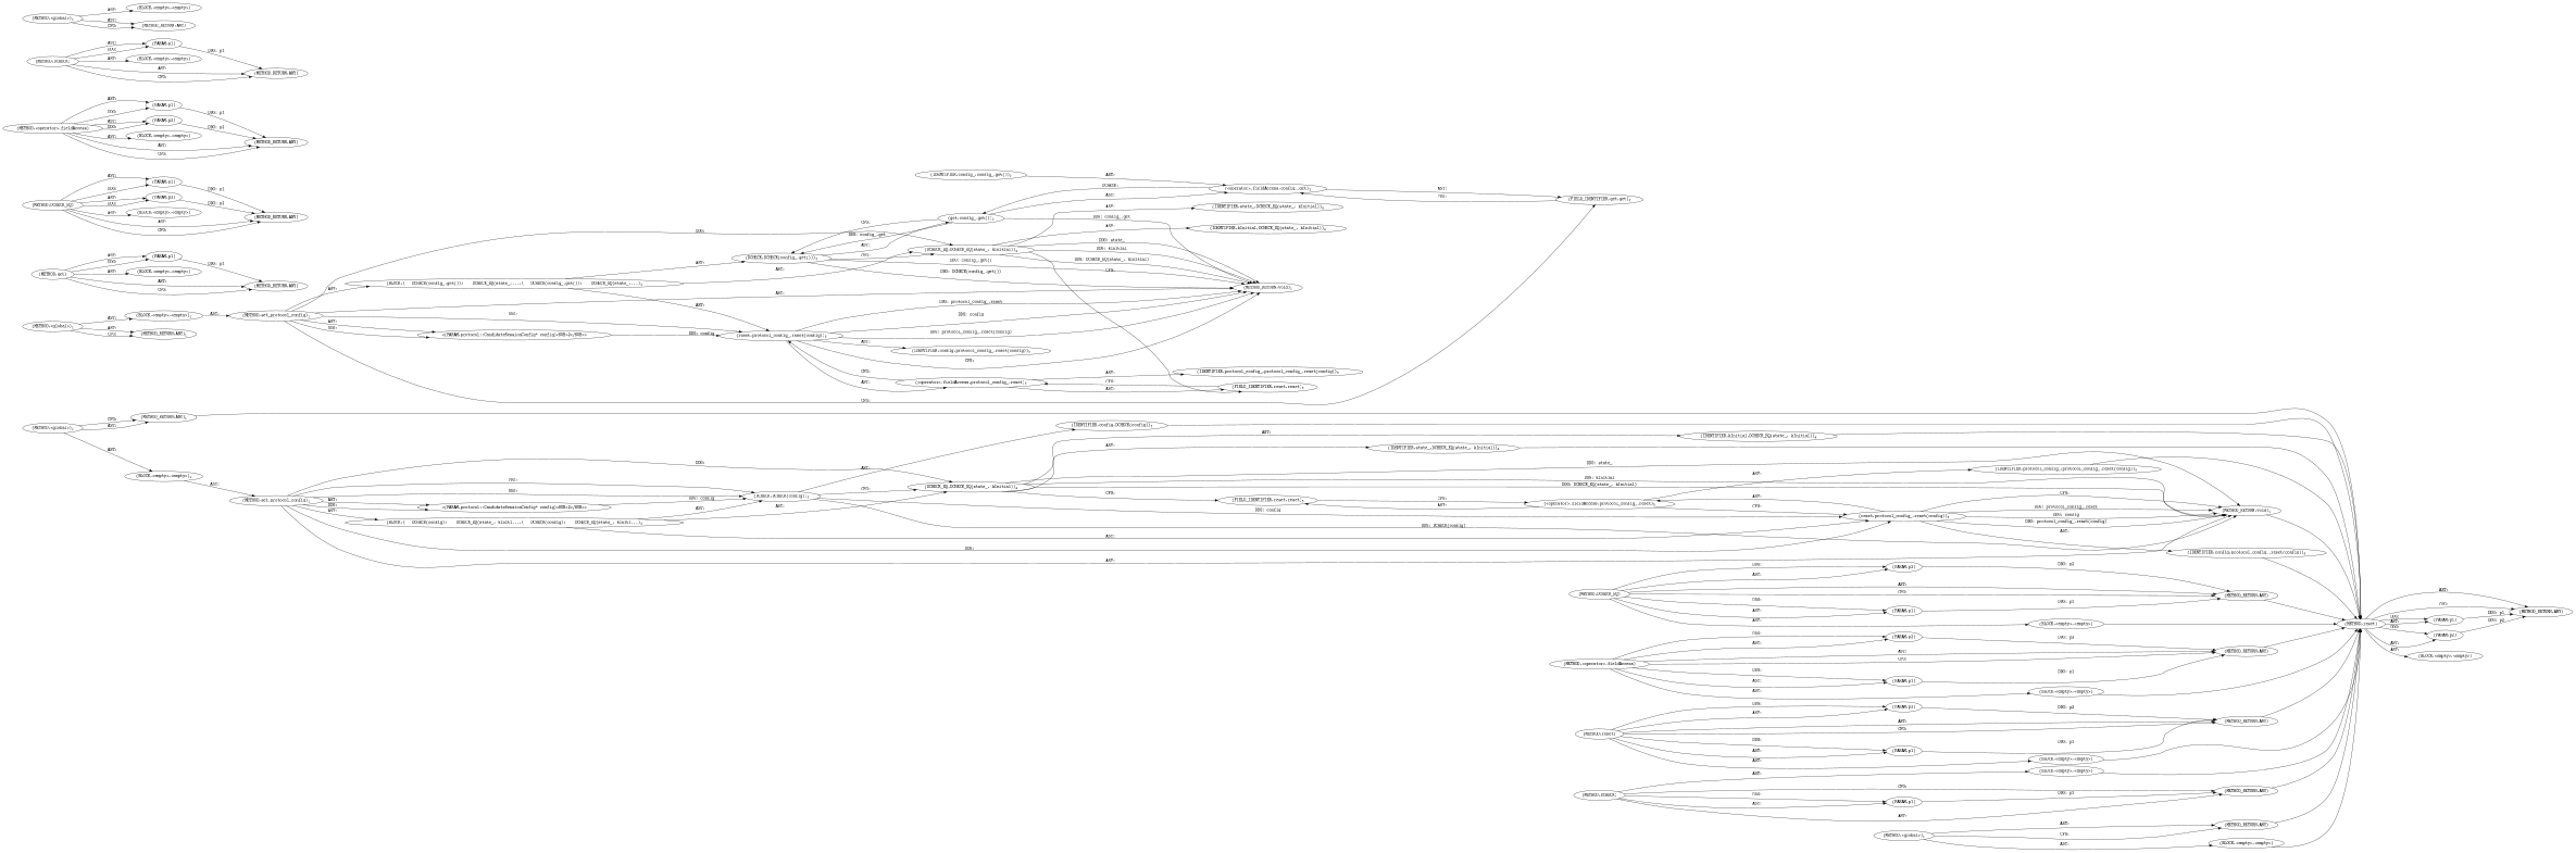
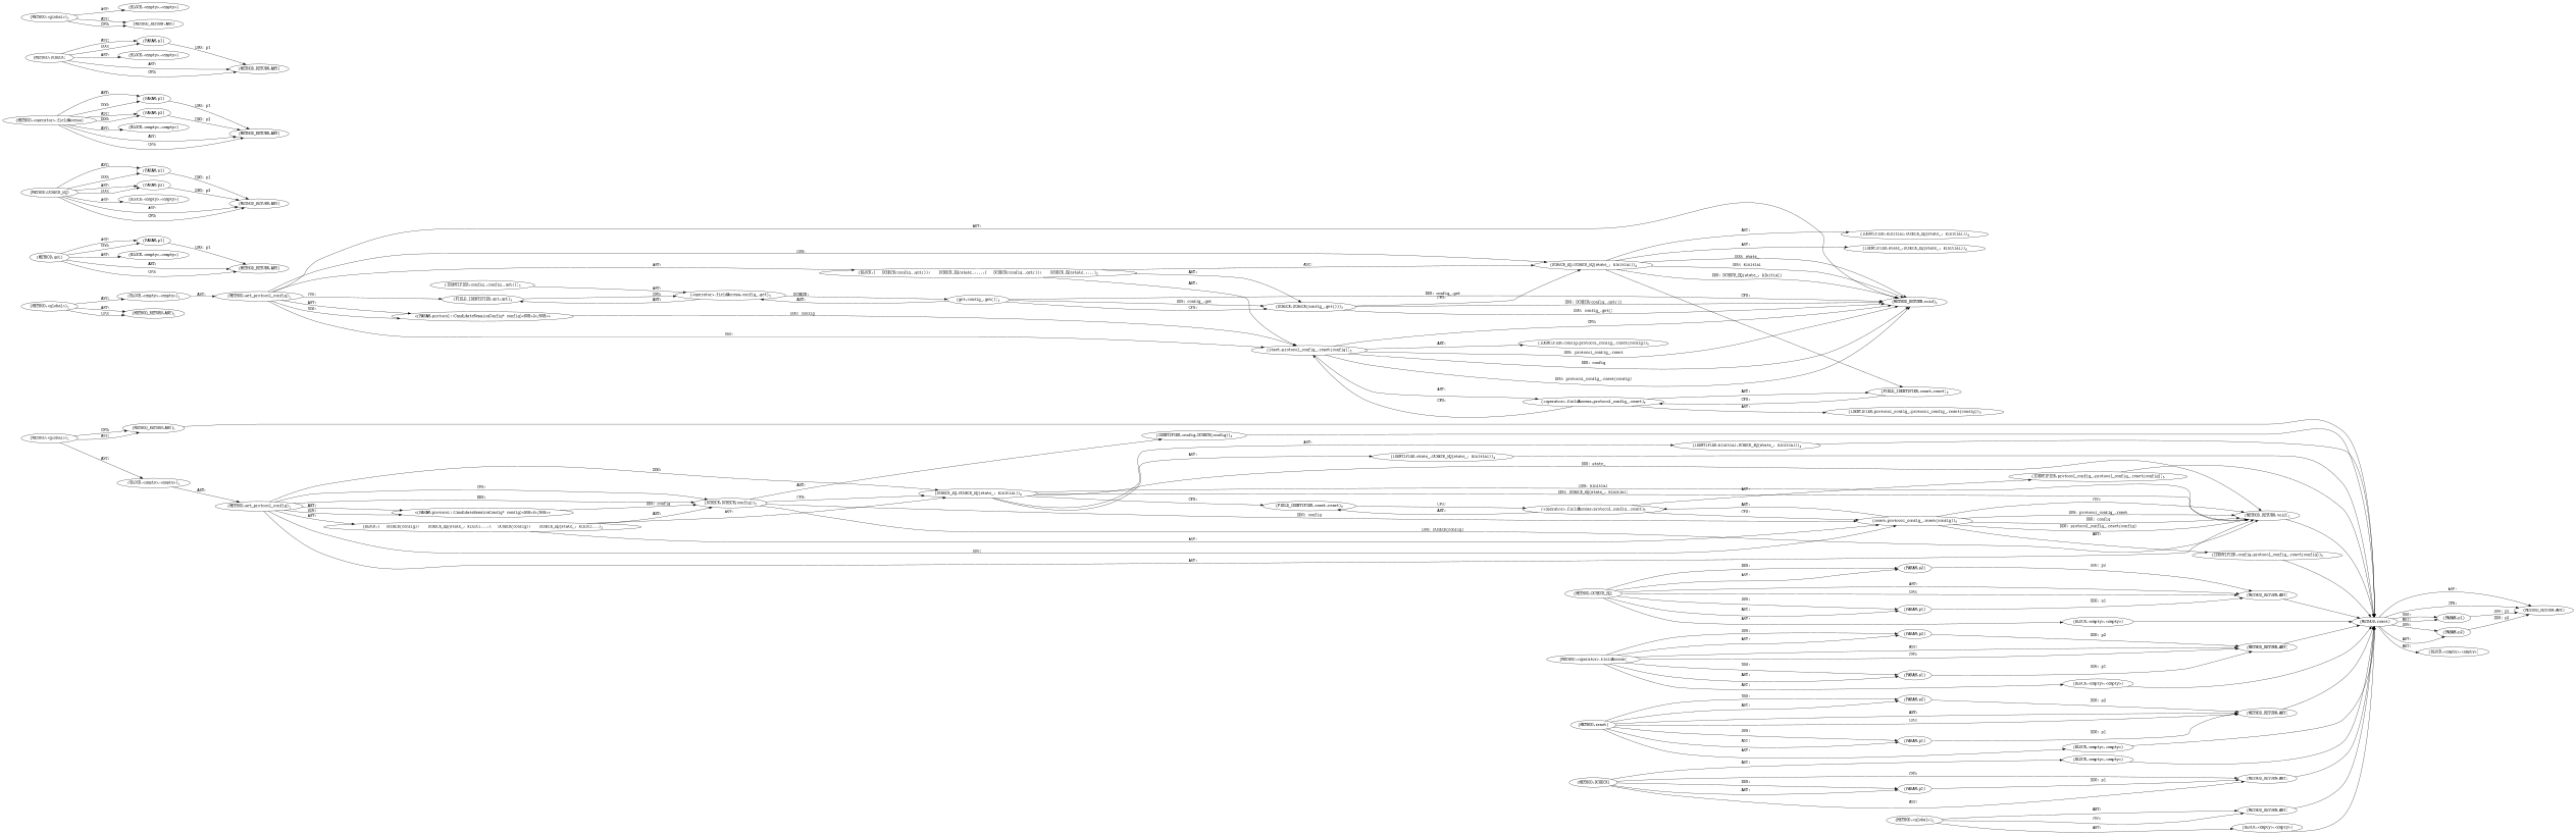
  digraph {
    fontname="Courier Prime"
    rankdir=LR
    node [fontname="Courier Prime"]
    edge [fontname="Courier Prime"]
    n1 [label=<(METHOD,reset)>]
    n2 [label=<(PARAM,p1)>]
    n3 [label=<(PARAM,p2)>]
    n4 [label=<(BLOCK,&lt;empty&gt;,&lt;empty&gt;)>]
    n5 [label=<(METHOD_RETURN,ANY)>]
    n6 [label=<(METHOD,&lt;global&gt;)<SUB>1</SUB>>]
    n7 [label=<(BLOCK,&lt;empty&gt;,&lt;empty&gt;)<SUB>1</SUB>>]
    n8 [label=<(METHOD_RETURN,ANY)<SUB>1</SUB>>]
    n9 [label=<(METHOD,set_protocol_config)<SUB>1</SUB>>]
    n10 [label="<(PARAM,protocol::CandidateSessionConfig* config)<SUB>2</SUB>>"]
    n11 [label=<(BLOCK,{   DCHECK(config_.get());    DCHECK_EQ(state_,...,{   DCHECK(config_.get());    DCHECK_EQ(state_,...)<SUB>2</SUB>>]
    n12 [label=<(FIELD_IDENTIFIER,get,get)<SUB>3</SUB>>]
    n13 [label=<(DCHECK_EQ,DCHECK_EQ(state_, kInitial))<SUB>4</SUB>>]
    n14 [label=<(reset,protocol_config_.reset(config))<SUB>5</SUB>>]
    n15 [label=<(METHOD_RETURN,void)<SUB>1</SUB>>]
    n16 [label=<(DCHECK,DCHECK(config_.get()))<SUB>3</SUB>>]
    n17 [label=<(&lt;operator&gt;.fieldAccess,config_.get)<SUB>3</SUB>>]
    n18 [label=<(IDENTIFIER,state_,DCHECK_EQ(state_, kInitial))<SUB>4</SUB>>]
    n19 [label=<(IDENTIFIER,kInitial,DCHECK_EQ(state_, kInitial))<SUB>4</SUB>>]
    n20 [label=<(FIELD_IDENTIFIER,reset,reset)<SUB>5</SUB>>]
    n21 [label=<(&lt;operator&gt;.fieldAccess,protocol_config_.reset)<SUB>5</SUB>>]
    n22 [label=<(IDENTIFIER,config,protocol_config_.reset(config))<SUB>5</SUB>>]
    n23 [label=<(get,config_.get())<SUB>3</SUB>>]
    n24 [label=<(IDENTIFIER,config_,config_.get())<SUB>3</SUB>>]
    n25 [label=<(IDENTIFIER,protocol_config_,protocol_config_.reset(config))<SUB>5</SUB>>]
    n26 [label=<(METHOD,get)>]
    n27 [label=<(PARAM,p1)>]
    n28 [label=<(BLOCK,&lt;empty&gt;,&lt;empty&gt;)>]
    n29 [label=<(METHOD_RETURN,ANY)>]
    n30 [label=<(METHOD,DCHECK_EQ)>]
    n31 [label=<(PARAM,p1)>]
    n32 [label=<(PARAM,p2)>]
    n33 [label=<(BLOCK,&lt;empty&gt;,&lt;empty&gt;)>]
    n34 [label=<(METHOD_RETURN,ANY)>]
    n35 [label=<(METHOD,&lt;operator&gt;.fieldAccess)>]
    n36 [label=<(PARAM,p1)>]
    n37 [label=<(PARAM,p2)>]
    n38 [label=<(BLOCK,&lt;empty&gt;,&lt;empty&gt;)>]
    n39 [label=<(METHOD_RETURN,ANY)>]
    n40 [label=<(METHOD,DCHECK)>]
    n41 [label=<(PARAM,p1)>]
    n42 [label=<(BLOCK,&lt;empty&gt;,&lt;empty&gt;)>]
    n43 [label=<(METHOD_RETURN,ANY)>]
    n44 [label=<(METHOD,&lt;global&gt;)<SUB>1</SUB>>]
    n45 [label=<(BLOCK,&lt;empty&gt;,&lt;empty&gt;)>]
    n46 [label=<(METHOD_RETURN,ANY)>]
    n47 [label=<(METHOD,&lt;global&gt;)<SUB>1</SUB>>]
    n48 [label=<(BLOCK,&lt;empty&gt;,&lt;empty&gt;)<SUB>1</SUB>>]
    n49 [label=<(METHOD_RETURN,ANY)<SUB>1</SUB>>]
    n50 [label=<(METHOD,set_protocol_config)<SUB>1</SUB>>]
    n51 [label="<(PARAM,protocol::CandidateSessionConfig* config)<SUB>2</SUB>>"]
    n52 [label=<(BLOCK,{   DCHECK(config);    DCHECK_EQ(state_, kIniti...,{   DCHECK(config);    DCHECK_EQ(state_, kIniti...)<SUB>2</SUB>>]
    n53 [label=<(DCHECK,DCHECK(config))<SUB>3</SUB>>]
    n54 [label=<(DCHECK_EQ,DCHECK_EQ(state_, kInitial))<SUB>4</SUB>>]
    n55 [label=<(reset,protocol_config_.reset(config))<SUB>5</SUB>>]
    n56 [label=<(METHOD_RETURN,void)<SUB>1</SUB>>]
    n57 [label=<(IDENTIFIER,config,DCHECK(config))<SUB>3</SUB>>]
    n58 [label=<(IDENTIFIER,state_,DCHECK_EQ(state_, kInitial))<SUB>4</SUB>>]
    n59 [label=<(IDENTIFIER,kInitial,DCHECK_EQ(state_, kInitial))<SUB>4</SUB>>]
    n60 [label=<(FIELD_IDENTIFIER,reset,reset)<SUB>5</SUB>>]
    n61 [label=<(&lt;operator&gt;.fieldAccess,protocol_config_.reset)<SUB>5</SUB>>]
    n62 [label=<(IDENTIFIER,config,protocol_config_.reset(config))<SUB>5</SUB>>]
    n63 [label=<(IDENTIFIER,protocol_config_,protocol_config_.reset(config))<SUB>5</SUB>>]
    n64 [label=<(METHOD,DCHECK_EQ)>]
    n65 [label=<(PARAM,p1)>]
    n66 [label=<(PARAM,p2)>]
    n67 [label=<(BLOCK,&lt;empty&gt;,&lt;empty&gt;)>]
    n68 [label=<(METHOD_RETURN,ANY)>]
    n69 [label=<(METHOD,&lt;operator&gt;.fieldAccess)>]
    n70 [label=<(PARAM,p1)>]
    n71 [label=<(PARAM,p2)>]
    n72 [label=<(BLOCK,&lt;empty&gt;,&lt;empty&gt;)>]
    n73 [label=<(METHOD_RETURN,ANY)>]
    n74 [label=<(METHOD,reset)>]
    n75 [label=<(PARAM,p1)>]
    n76 [label=<(PARAM,p2)>]
    n77 [label=<(BLOCK,&lt;empty&gt;,&lt;empty&gt;)>]
    n78 [label=<(METHOD_RETURN,ANY)>]
    n79 [label=<(METHOD,DCHECK)>]
    n80 [label=<(PARAM,p1)>]
    n81 [label=<(BLOCK,&lt;empty&gt;,&lt;empty&gt;)>]
    n82 [label=<(METHOD_RETURN,ANY)>]
    n83 [label=<(METHOD,&lt;global&gt;)<SUB>1</SUB>>]
    n84 [label=<(BLOCK,&lt;empty&gt;,&lt;empty&gt;)>]
    n85 [label=<(METHOD_RETURN,ANY)>]
    n1 -> n2 [label="AST: "]
    n1 -> n2 [label="DDG: "]
    n1 -> n3 [label="AST: "]
    n1 -> n3 [label="DDG: "]
    n1 -> n4 [label="AST: "]
    n1 -> n5 [label="AST: "]
    n1 -> n5 [label="CFG: "]
    n2 -> n5 [label="DDG: p1"]
    n3 -> n5 [label="DDG: p2"]
    n6 -> n7 [label="AST: "]
    n6 -> n8 [label="AST: "]
    n6 -> n8 [label="CFG: "]
    n7 -> n9 [label="AST: "]
    n9 -> n10 [label="AST: "]
    n9 -> n10 [label="DDG: "]
    n9 -> n11 [label="AST: "]
    n9 -> n12 [label="CFG: "]
    n9 -> n13 [label="DDG: "]
    n9 -> n14 [label="DDG: "]
    n9 -> n15 [label="AST: "]
    n10 -> n14 [label="DDG: config"]
    n11 -> n13 [label="AST: "]
    n11 -> n14 [label="AST: "]
    n11 -> n16 [label="AST: "]
    n12 -> n17 [label="CFG: "]
    n13 -> n15 [label="DDG: kInitial"]
    n13 -> n15 [label="DDG: DCHECK_EQ(state_, kInitial)"]
    n13 -> n15 [label="DDG: state_"]
    n13 -> n18 [label="AST: "]
    n13 -> n19 [label="AST: "]
    n13 -> n20 [label="CFG: "]
    n14 -> n15 [label="CFG: "]
    n14 -> n15 [label="DDG: protocol_config_.reset"]
    n14 -> n15 [label="DDG: config"]
    n14 -> n15 [label="DDG: protocol_config_.reset(config)"]
    n14 -> n21 [label="AST: "]
    n14 -> n22 [label="AST: "]
    n16 -> n13 [label="CFG: "]
    n16 -> n15 [label="DDG: config_.get()"]
    n16 -> n15 [label="DDG: DCHECK(config_.get())"]
-   n16 -> n23 [label="AST: "]
    n17 -> n12 [label="AST: "]
    n17 -> n23 [label="DCHECK: "]
    n20 -> n21 [label="CFG: "]
    n21 -> n14 [label="CFG: "]
    n21 -> n20 [label="AST: "]
    n21 -> n25 [label="AST: "]
    n23 -> n15 [label="DDG: config_.get"]
    n23 -> n16 [label="CFG: "]
    n23 -> n16 [label="DDG: config_.get"]
    n23 -> n17 [label="AST: "]
    n24 -> n17 [label="AST: "]
    n26 -> n27 [label="AST: "]
    n26 -> n27 [label="DDG: "]
    n26 -> n28 [label="AST: "]
    n26 -> n29 [label="AST: "]
    n26 -> n29 [label="CFG: "]
    n27 -> n29 [label="DDG: p1"]
    n30 -> n31 [label="AST: "]
    n30 -> n31 [label="DDG: "]
    n30 -> n32 [label="AST: "]
    n30 -> n32 [label="DDG: "]
    n30 -> n33 [label="AST: "]
    n30 -> n34 [label="AST: "]
    n30 -> n34 [label="CFG: "]
    n31 -> n34 [label="DDG: p1"]
    n32 -> n34 [label="DDG: p2"]
    n35 -> n36 [label="AST: "]
    n35 -> n36 [label="DDG: "]
    n35 -> n37 [label="AST: "]
    n35 -> n37 [label="DDG: "]
    n35 -> n38 [label="AST: "]
    n35 -> n39 [label="AST: "]
    n35 -> n39 [label="CFG: "]
    n36 -> n39 [label="DDG: p1"]
    n37 -> n39 [label="DDG: p2"]
    n40 -> n41 [label="AST: "]
    n40 -> n41 [label="DDG: "]
    n40 -> n42 [label="AST: "]
    n40 -> n43 [label="AST: "]
    n40 -> n43 [label="CFG: "]
    n41 -> n43 [label="DDG: p1"]
    n44 -> n45 [label="AST: "]
    n44 -> n46 [label="AST: "]
    n44 -> n46 [label="CFG: "]
    n47 -> n48 [label="AST: "]
    n47 -> n49 [label="AST: "]
    n47 -> n49 [label="CFG: "]
    n48 -> n50 [label="AST: "]
    n49 -> n1
    n50 -> n51 [label="AST: "]
    n50 -> n51 [label="DDG: "]
    n50 -> n52 [label="AST: "]
    n50 -> n53 [label="CFG: "]
    n50 -> n53 [label="DDG: "]
    n50 -> n54 [label="DDG: "]
    n50 -> n55 [label="DDG: "]
    n50 -> n56 [label="AST: "]
    n51 -> n53 [label="DDG: config"]
    n52 -> n53 [label="AST: "]
    n52 -> n54 [label="AST: "]
    n52 -> n55 [label="AST: "]
    n53 -> n54 [label="CFG: "]
    n53 -> n55 [label="DDG: config"]
    n53 -> n56 [label="DDG: DCHECK(config)"]
    n53 -> n57 [label="AST: "]
    n54 -> n56 [label="DDG: kInitial"]
    n54 -> n56 [label="DDG: DCHECK_EQ(state_, kInitial)"]
    n54 -> n56 [label="DDG: state_"]
    n54 -> n58 [label="AST: "]
    n54 -> n59 [label="AST: "]
    n54 -> n60 [label="CFG: "]
    n55 -> n56 [label="CFG: "]
    n55 -> n56 [label="DDG: protocol_config_.reset"]
    n55 -> n56 [label="DDG: config"]
    n55 -> n56 [label="DDG: protocol_config_.reset(config)"]
    n55 -> n61 [label="AST: "]
    n55 -> n62 [label="AST: "]
    n56 -> n1
    n57 -> n1
    n58 -> n1
    n59 -> n1
    n60 -> n61 [label="CFG: "]
    n61 -> n55 [label="CFG: "]
    n61 -> n60 [label="AST: "]
    n61 -> n63 [label="AST: "]
    n62 -> n1
    n63 -> n1
    n64 -> n65 [label="AST: "]
    n64 -> n65 [label="DDG: "]
    n64 -> n66 [label="AST: "]
    n64 -> n66 [label="DDG: "]
    n64 -> n67 [label="AST: "]
    n64 -> n68 [label="AST: "]
    n64 -> n68 [label="CFG: "]
    n65 -> n68 [label="DDG: p1"]
    n66 -> n68 [label="DDG: p2"]
    n67 -> n1
    n68 -> n1
    n69 -> n70 [label="AST: "]
    n69 -> n70 [label="DDG: "]
    n69 -> n71 [label="AST: "]
    n69 -> n71 [label="DDG: "]
    n69 -> n72 [label="AST: "]
    n69 -> n73 [label="AST: "]
    n69 -> n73 [label="CFG: "]
    n70 -> n73 [label="DDG: p1"]
    n71 -> n73 [label="DDG: p2"]
    n72 -> n1
    n73 -> n1
    n74 -> n75 [label="AST: "]
    n74 -> n75 [label="DDG: "]
    n74 -> n76 [label="AST: "]
    n74 -> n76 [label="DDG: "]
    n74 -> n77 [label="AST: "]
    n74 -> n78 [label="AST: "]
    n74 -> n78 [label="CFG: "]
    n75 -> n78 [label="DDG: p1"]
    n76 -> n78 [label="DDG: p2"]
    n77 -> n1
    n78 -> n1
    n79 -> n80 [label="AST: "]
    n79 -> n80 [label="DDG: "]
    n79 -> n81 [label="AST: "]
    n79 -> n82 [label="AST: "]
    n79 -> n82 [label="CFG: "]
    n80 -> n82 [label="DDG: p1"]
    n81 -> n1
    n82 -> n1
    n83 -> n84 [label="AST: "]
    n83 -> n85 [label="AST: "]
    n83 -> n85 [label="CFG: "]
    n84 -> n1
    n85 -> n1
  }
